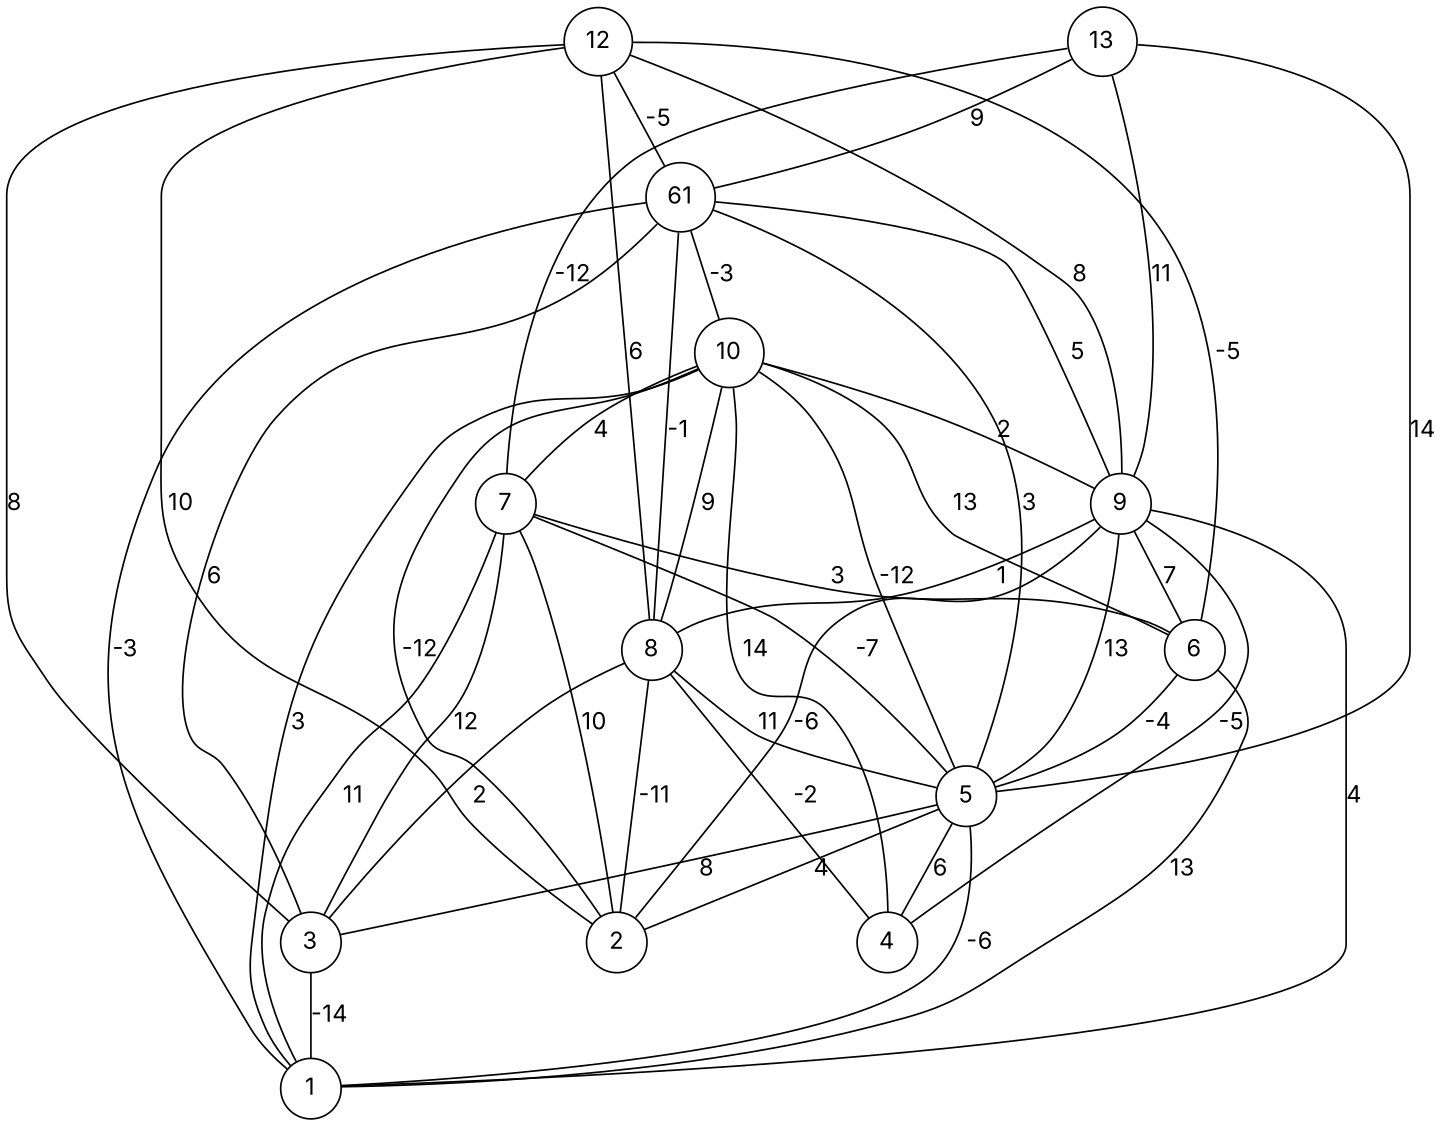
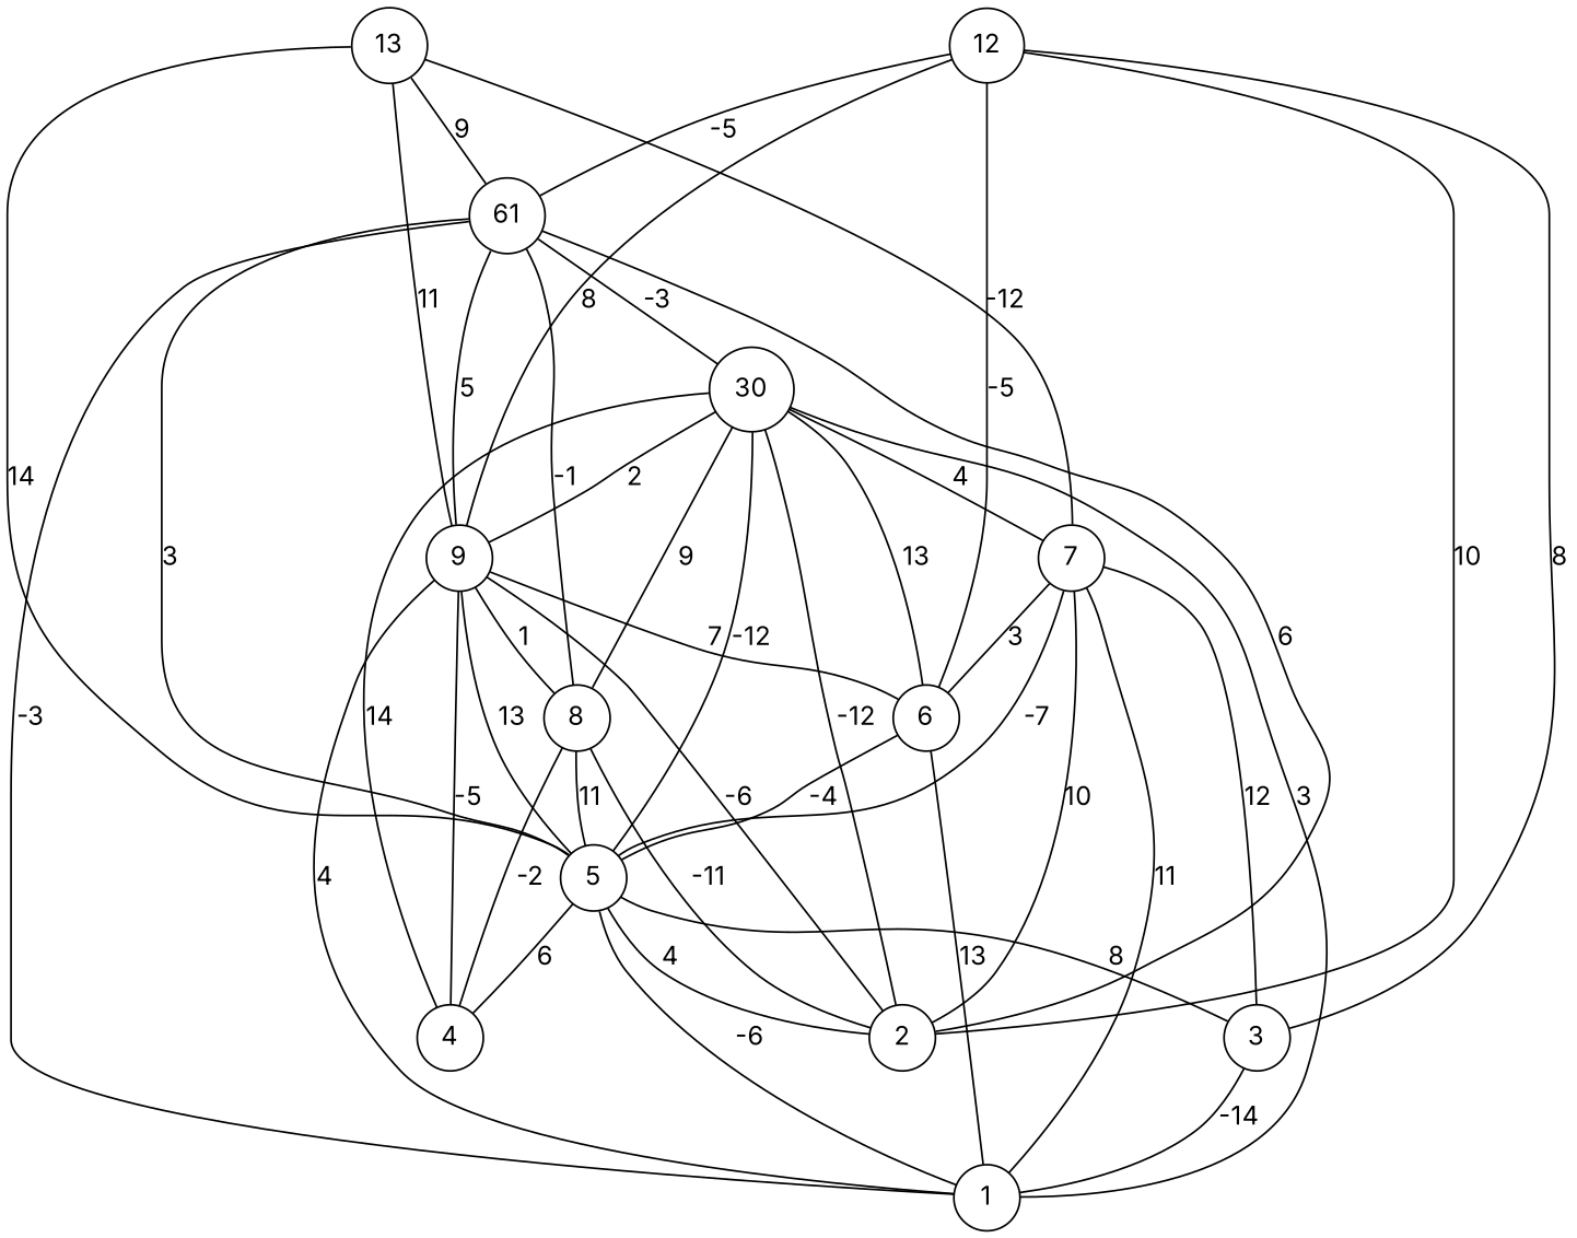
  graph {
    fontname=Inter
    node [fontname=Inter shape=circle]
    edge [fontname=Inter]
    13
    7
    9
    n4 [label=61]
    5
    2
    3
    6
    1
    8
    4
-   10
+   10 [label=30]
    12
    13 -- 7 [label=-12]
    13 -- 9 [label=11]
    13 -- n4 [label=9]
    13 -- 5 [label=14]
    7 -- 5 [label=-7]
    7 -- 2 [label=10]
    7 -- 3 [label=12]
    7 -- 6 [label=3]
    7 -- 1 [label=11]
    9 -- 5 [label=13]
    9 -- 2 [label=-6]
    9 -- 6 [label=7]
    9 -- 1 [label=4]
    9 -- 8 [label=1]
    9 -- 4 [label=-5]
    n4 -- 9 [label=5]
    n4 -- 5 [label=3]
-   n4 -- 3 [label=6]
+   n4 -- 2 [label=6]
    n4 -- 1 [label=-3]
    n4 -- 8 [label=-1]
    n4 -- 10 [label=-3]
    5 -- 2 [label=4]
    5 -- 3 [label=8]
    5 -- 1 [label=-6]
    5 -- 4 [label=6]
    3 -- 1 [label=-14]
    6 -- 5 [label=-4]
    6 -- 1 [label=13]
    8 -- 5 [label=11]
    8 -- 2 [label=-11]
-   8 -- 3 [label=2]
    8 -- 4 [label=-2]
    10 -- 7 [label=4]
    10 -- 9 [label=2]
    10 -- 5 [label=-12]
    10 -- 2 [label=-12]
    10 -- 6 [label=13]
    10 -- 1 [label=3]
    10 -- 8 [label=9]
    10 -- 4 [label=14]
    12 -- 9 [label=8]
    12 -- n4 [label=-5]
    12 -- 2 [label=10]
    12 -- 3 [label=8]
    12 -- 6 [label=-5]
-   12 -- 8 [label=6]
  }
